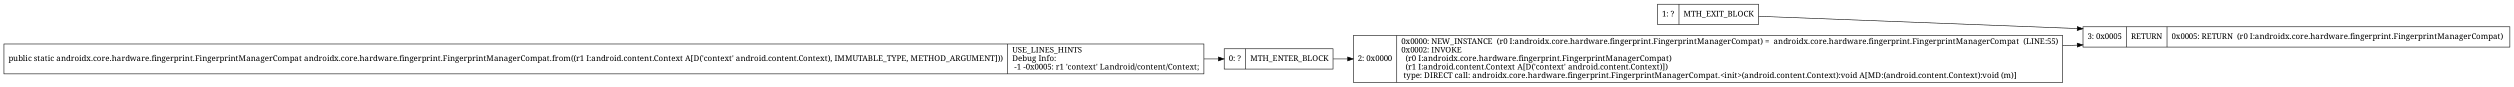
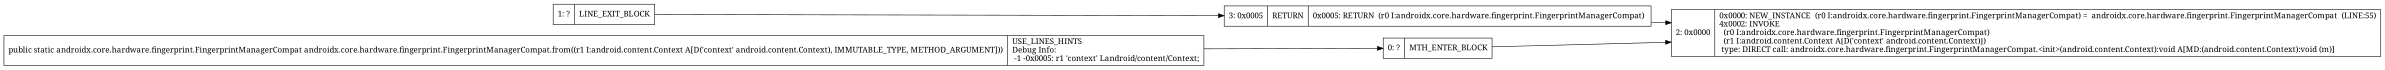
  digraph {
    fontname="Noto Serif"
    rankdir=LR
    node [fontname="Noto Serif" shape=record]
    edge [fontname="Noto Serif"]
    n1 [label="{0\:\ ?|MTH_ENTER_BLOCK\l}"]
-   n2 [label="{2\:\ 0x0000|0x0000: NEW_INSTANCE  (r0 I:androidx.core.hardware.fingerprint.FingerprintManagerCompat) =  androidx.core.hardware.fingerprint.FingerprintManagerCompat  (LINE:55)\l0x0002: INVOKE  \l  (r0 I:androidx.core.hardware.fingerprint.FingerprintManagerCompat)\l  (r1 I:android.content.Context A[D('context' android.content.Context)])\l type: DIRECT call: androidx.core.hardware.fingerprint.FingerprintManagerCompat.\<init\>(android.content.Context):void A[MD:(android.content.Context):void (m)]\l}"]
+   n2 [label="{2\:\ 0x0000|0x0000: NEW_INSTANCE  (r0 I:androidx.core.hardware.fingerprint.FingerprintManagerCompat) =  androidx.core.hardware.fingerprint.FingerprintManagerCompat  (LINE:55)\l4x0002: INVOKE  \l  (r0 I:androidx.core.hardware.fingerprint.FingerprintManagerCompat)\l  (r1 I:android.content.Context A[D('context' android.content.Context)])\l type: DIRECT call: androidx.core.hardware.fingerprint.FingerprintManagerCompat.\<init\>(android.content.Context):void A[MD:(android.content.Context):void (m)]\l}"]
    n3 [label="{3\:\ 0x0005|RETURN\l|0x0005: RETURN  (r0 I:androidx.core.hardware.fingerprint.FingerprintManagerCompat) \l}"]
-   n4 [label="{1\:\ ?|MTH_EXIT_BLOCK\l}"]
+   n4 [label="{1\:\ ?|LINE_EXIT_BLOCK\l}"]
    n5 [label="{public static androidx.core.hardware.fingerprint.FingerprintManagerCompat androidx.core.hardware.fingerprint.FingerprintManagerCompat.from((r1 I:android.content.Context A[D('context' android.content.Context), IMMUTABLE_TYPE, METHOD_ARGUMENT]))  | USE_LINES_HINTS\lDebug Info:\l  \-1 \-0x0005: r1 'context' Landroid\/content\/Context;\l}"]
    n1 -> n2
-   n2 -> n3
+   n3 -> n2
    n4 -> n3
    n5 -> n1
  }
